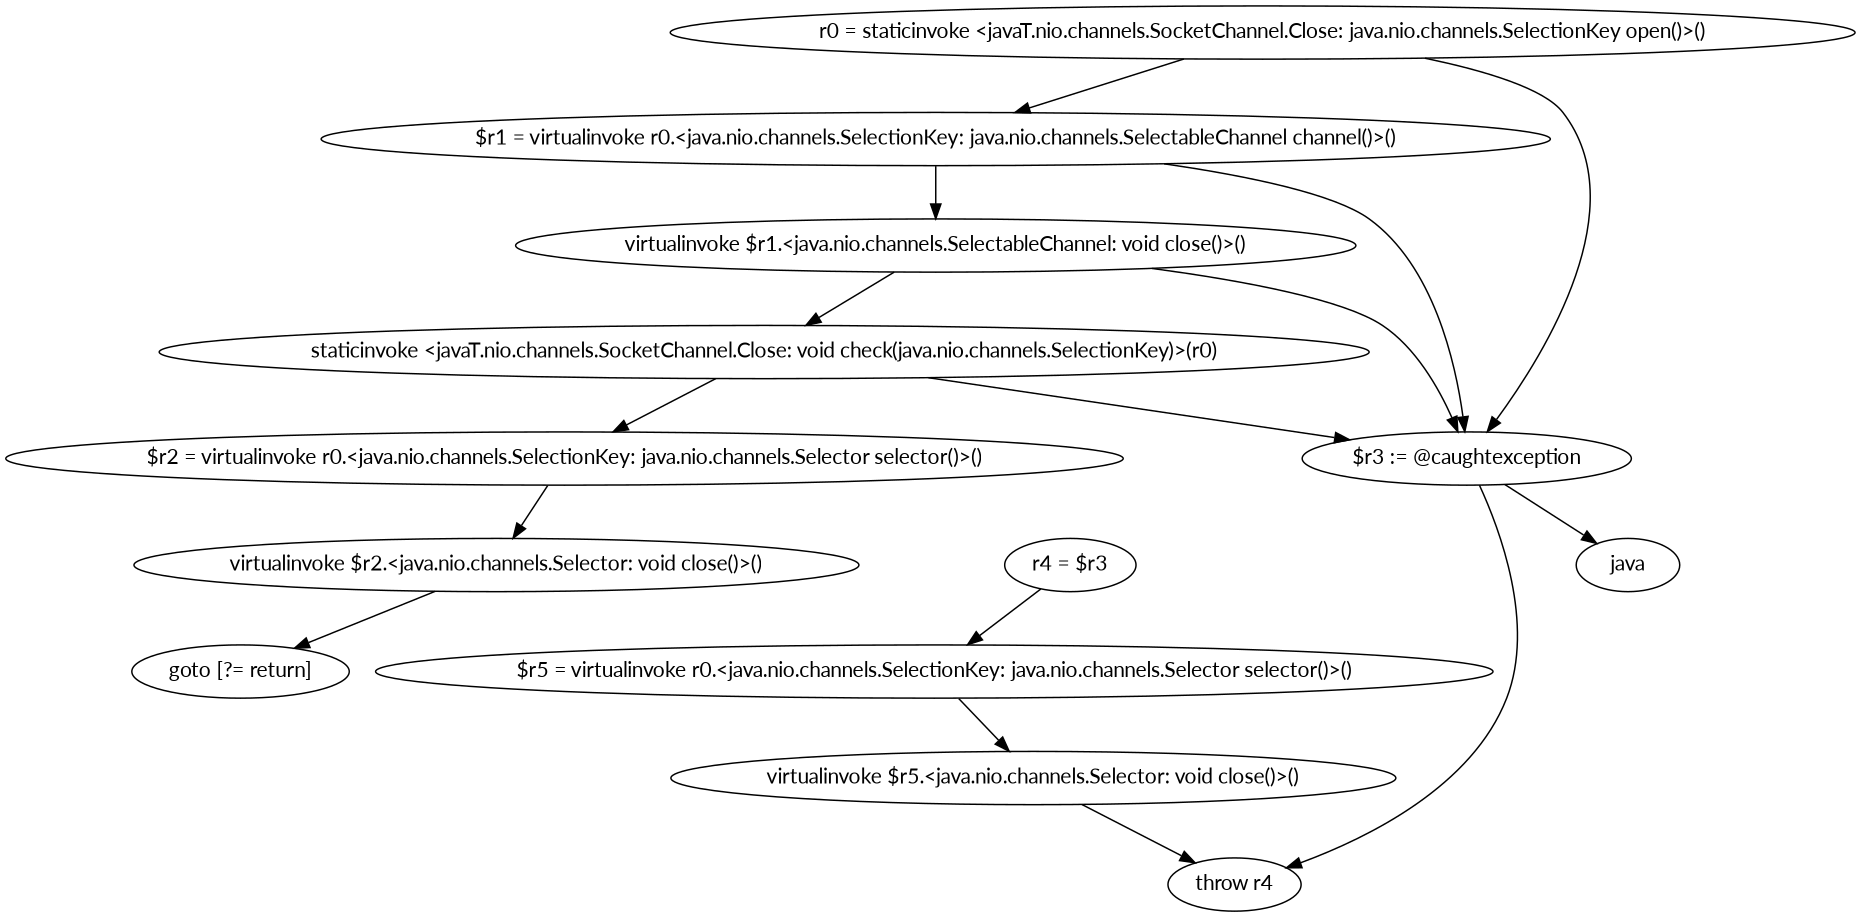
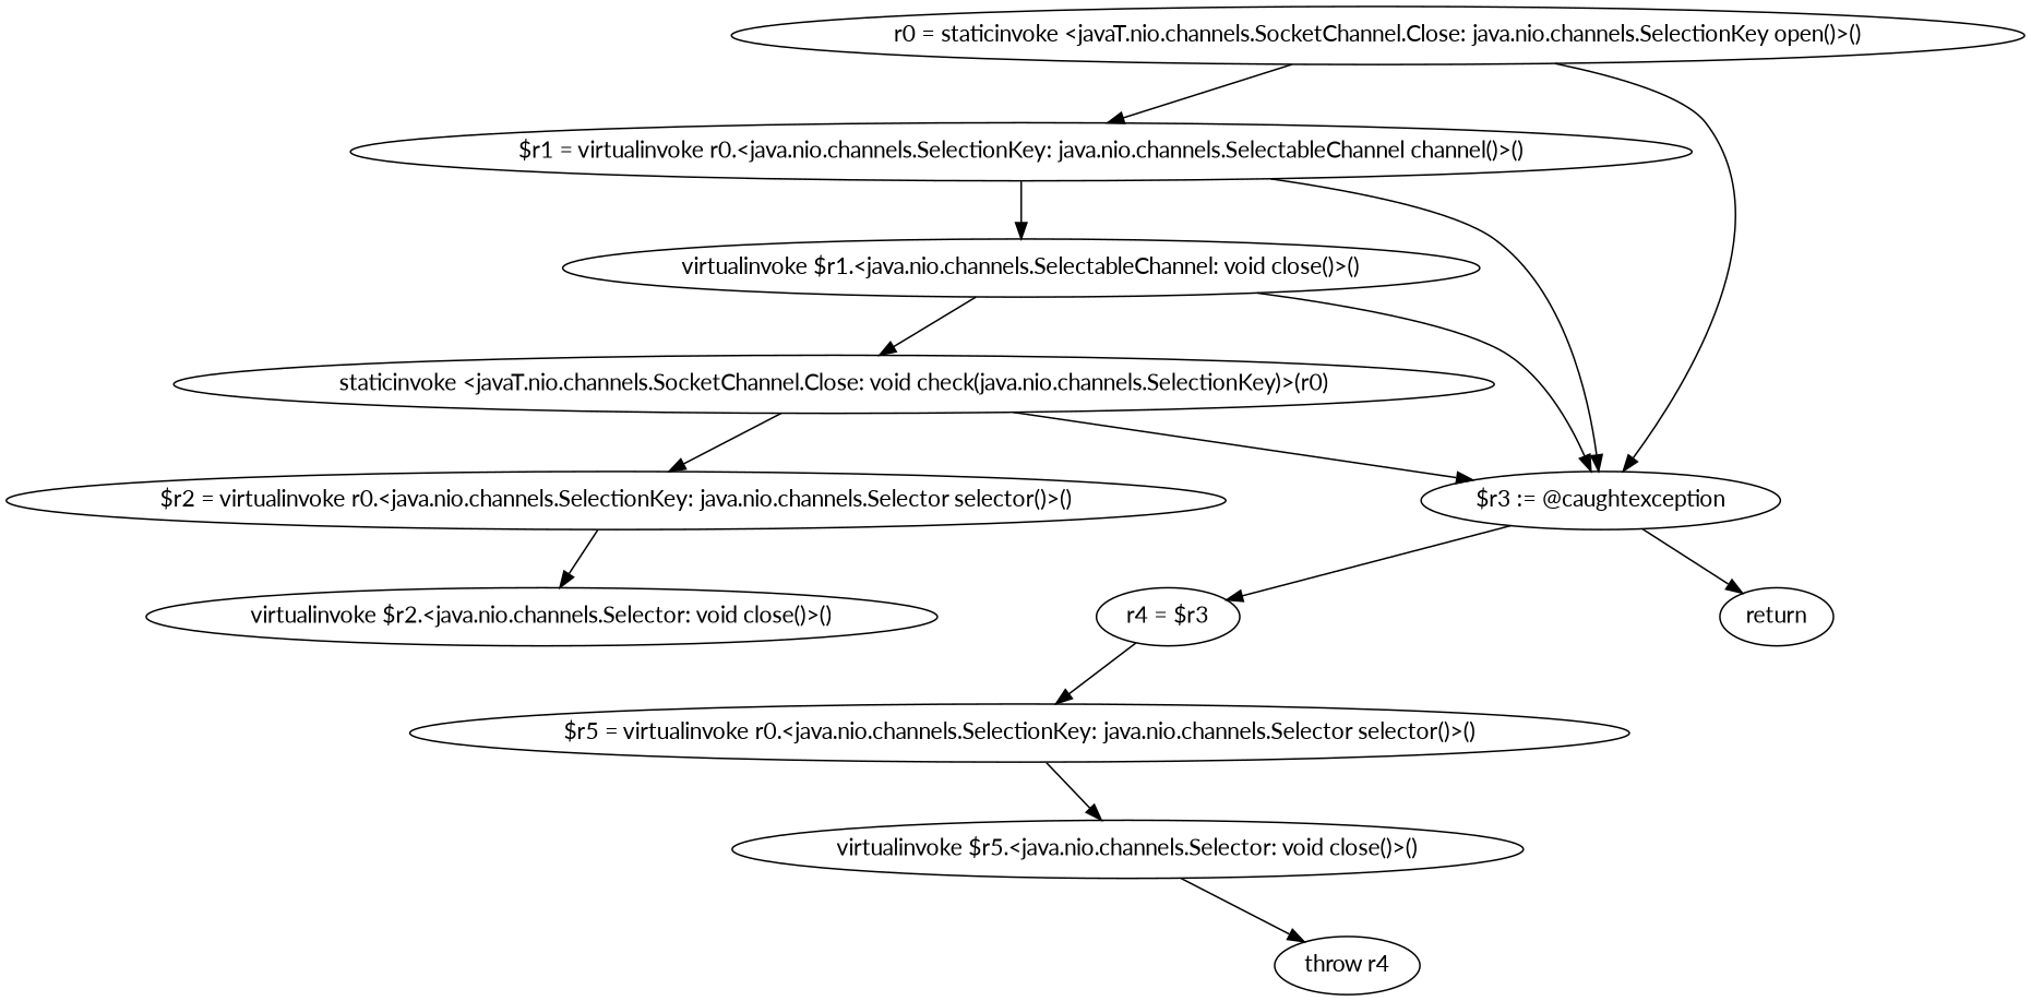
  digraph {
    fontname=Lato
    node [fontname=Lato]
    edge [fontname=Lato]
    "r0 = staticinvoke <javaT.nio.channels.SocketChannel.Close: java.nio.channels.SelectionKey open()>()"
    "$r1 = virtualinvoke r0.<java.nio.channels.SelectionKey: java.nio.channels.SelectableChannel channel()>()"
    "$r3 := @caughtexception"
    "virtualinvoke $r1.<java.nio.channels.SelectableChannel: void close()>()"
-   return [label=java]
+   return
    "r4 = $r3"
    "staticinvoke <javaT.nio.channels.SocketChannel.Close: void check(java.nio.channels.SelectionKey)>(r0)"
    "$r2 = virtualinvoke r0.<java.nio.channels.SelectionKey: java.nio.channels.Selector selector()>()"
    "virtualinvoke $r2.<java.nio.channels.Selector: void close()>()"
-   "goto [?= return]"
    "$r5 = virtualinvoke r0.<java.nio.channels.SelectionKey: java.nio.channels.Selector selector()>()"
    "virtualinvoke $r5.<java.nio.channels.Selector: void close()>()"
    "throw r4"
    "r0 = staticinvoke <javaT.nio.channels.SocketChannel.Close: java.nio.channels.SelectionKey open()>()" -> "$r1 = virtualinvoke r0.<java.nio.channels.SelectionKey: java.nio.channels.SelectableChannel channel()>()"
    "r0 = staticinvoke <javaT.nio.channels.SocketChannel.Close: java.nio.channels.SelectionKey open()>()" -> "$r3 := @caughtexception"
    "$r1 = virtualinvoke r0.<java.nio.channels.SelectionKey: java.nio.channels.SelectableChannel channel()>()" -> "$r3 := @caughtexception"
    "$r1 = virtualinvoke r0.<java.nio.channels.SelectionKey: java.nio.channels.SelectableChannel channel()>()" -> "virtualinvoke $r1.<java.nio.channels.SelectableChannel: void close()>()"
    "$r3 := @caughtexception" -> return
-   "$r3 := @caughtexception" -> "throw r4"
+   "$r3 := @caughtexception" -> "r4 = $r3"
    "virtualinvoke $r1.<java.nio.channels.SelectableChannel: void close()>()" -> "$r3 := @caughtexception"
    "virtualinvoke $r1.<java.nio.channels.SelectableChannel: void close()>()" -> "staticinvoke <javaT.nio.channels.SocketChannel.Close: void check(java.nio.channels.SelectionKey)>(r0)"
    "r4 = $r3" -> "$r5 = virtualinvoke r0.<java.nio.channels.SelectionKey: java.nio.channels.Selector selector()>()"
    "staticinvoke <javaT.nio.channels.SocketChannel.Close: void check(java.nio.channels.SelectionKey)>(r0)" -> "$r3 := @caughtexception"
    "staticinvoke <javaT.nio.channels.SocketChannel.Close: void check(java.nio.channels.SelectionKey)>(r0)" -> "$r2 = virtualinvoke r0.<java.nio.channels.SelectionKey: java.nio.channels.Selector selector()>()"
    "$r2 = virtualinvoke r0.<java.nio.channels.SelectionKey: java.nio.channels.Selector selector()>()" -> "virtualinvoke $r2.<java.nio.channels.Selector: void close()>()"
-   "virtualinvoke $r2.<java.nio.channels.Selector: void close()>()" -> "goto [?= return]"
    "$r5 = virtualinvoke r0.<java.nio.channels.SelectionKey: java.nio.channels.Selector selector()>()" -> "virtualinvoke $r5.<java.nio.channels.Selector: void close()>()"
    "virtualinvoke $r5.<java.nio.channels.Selector: void close()>()" -> "throw r4"
  }
